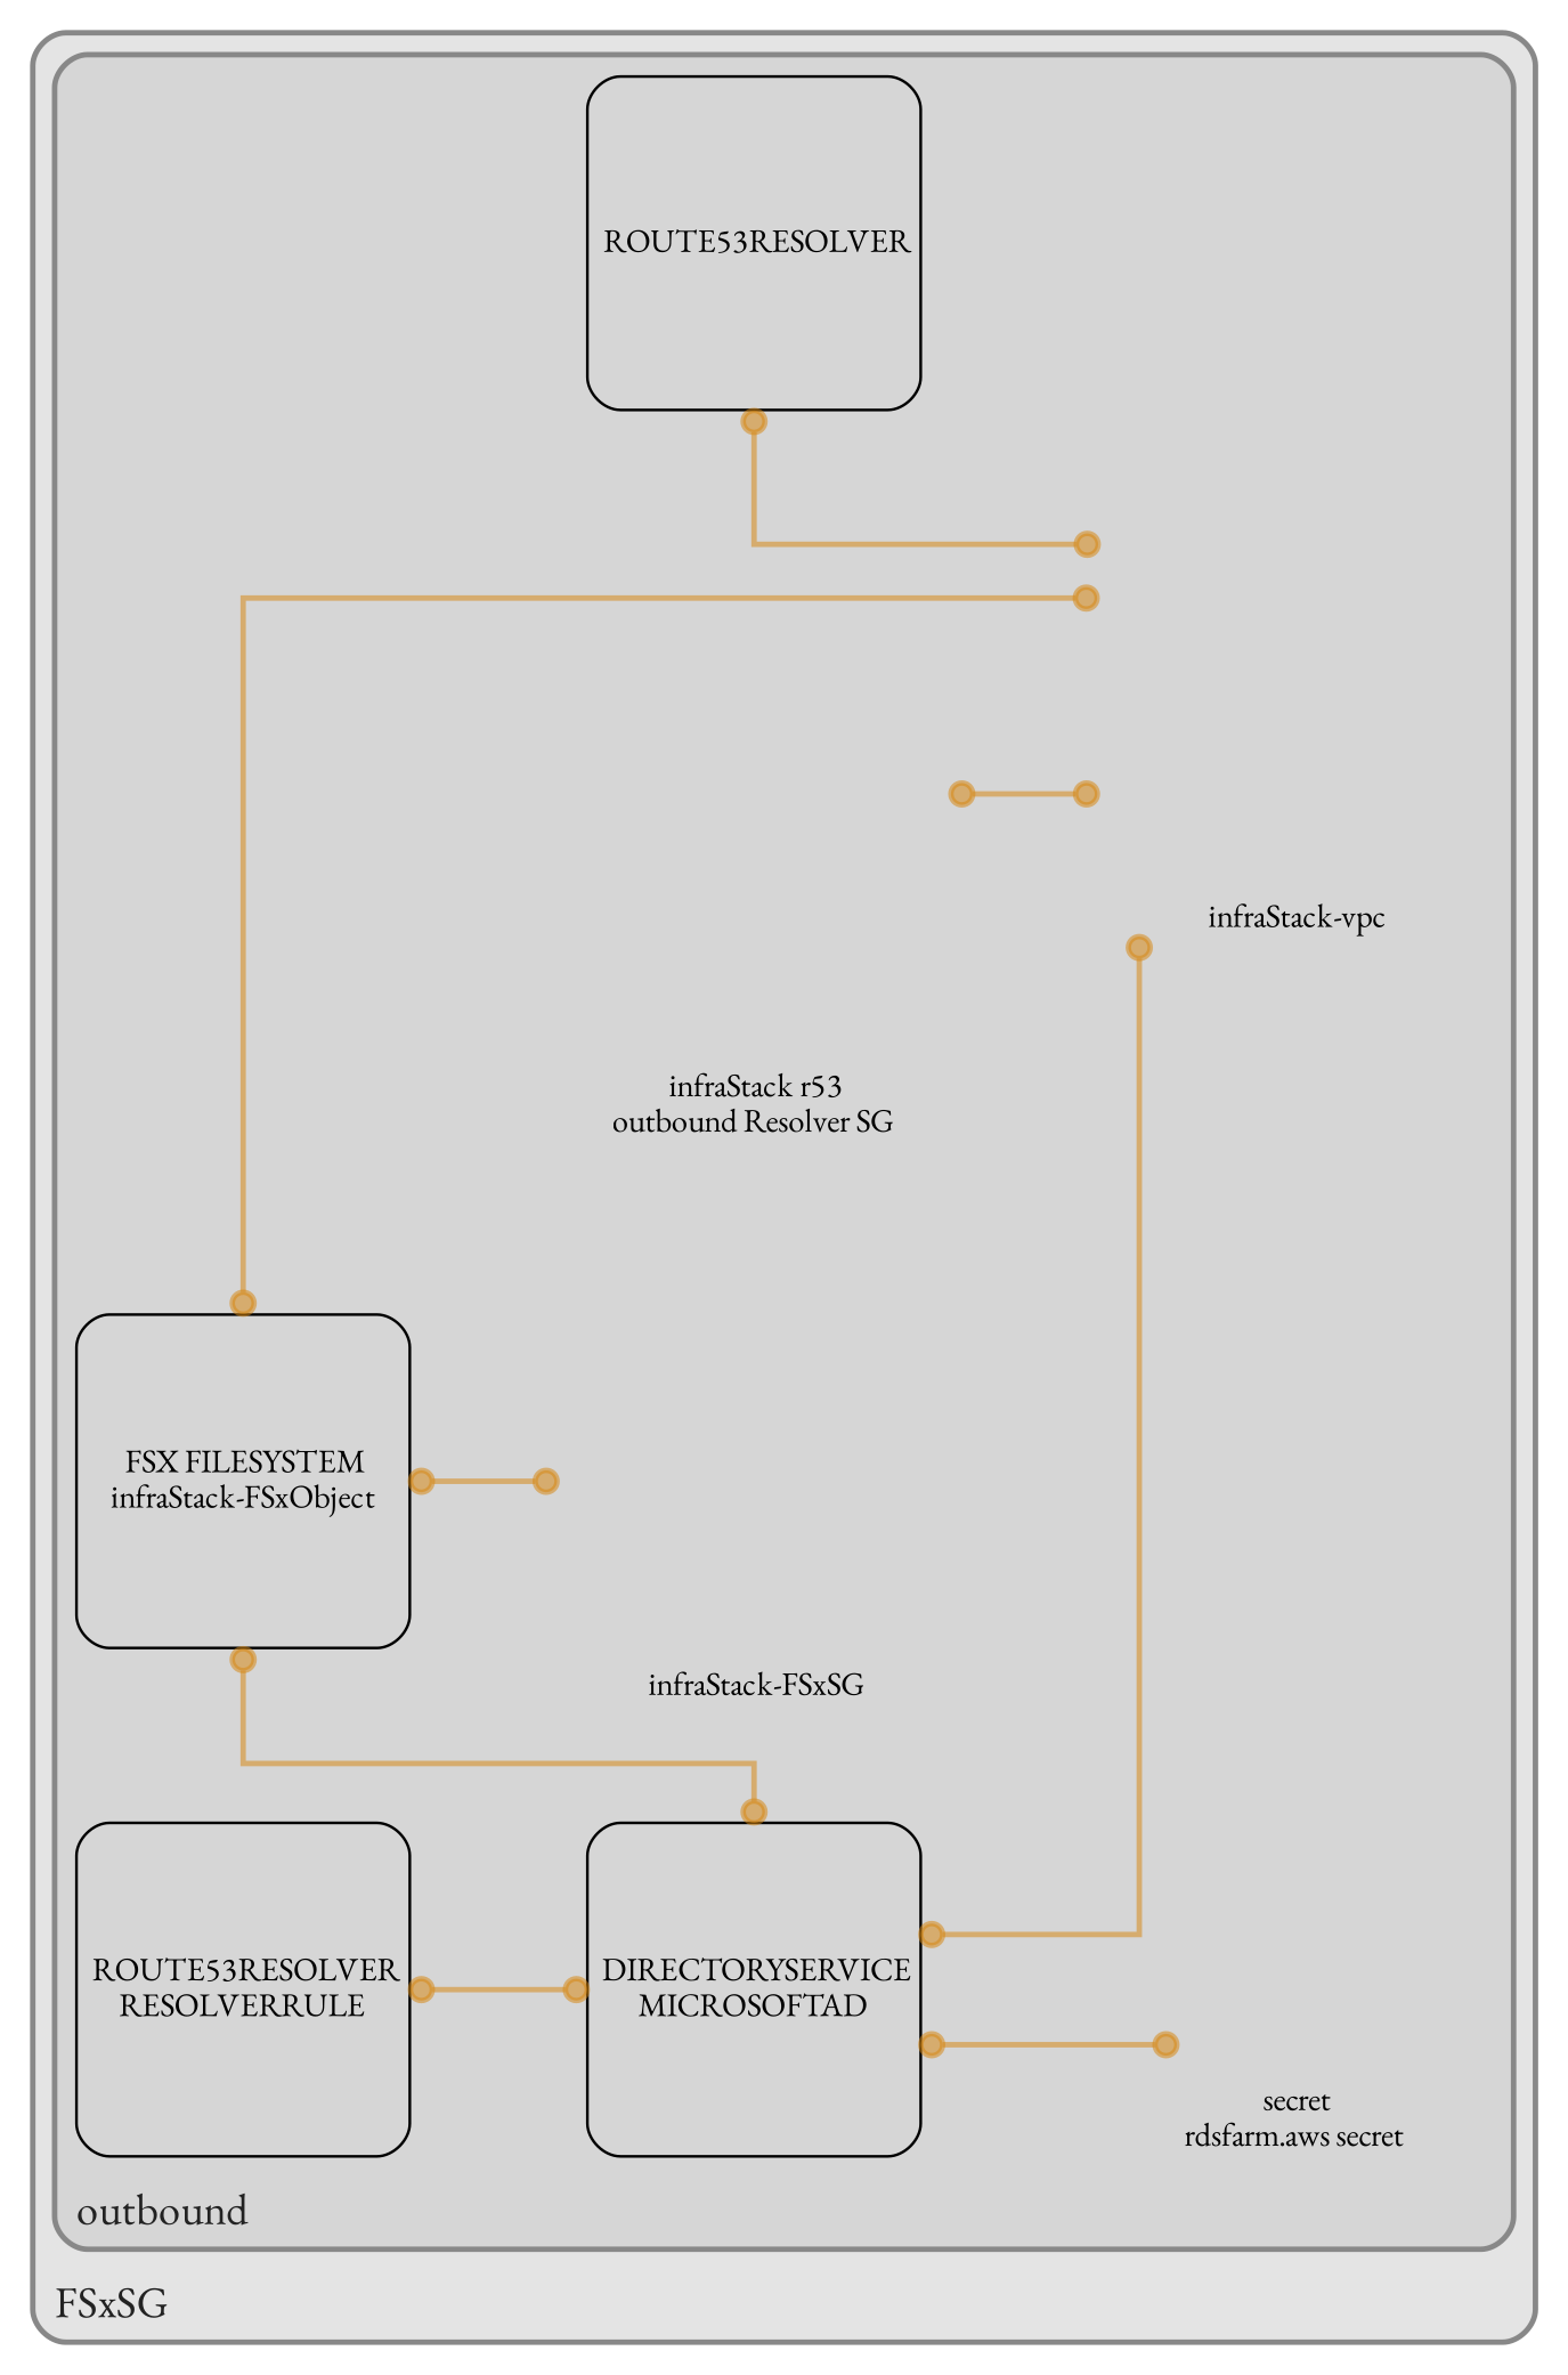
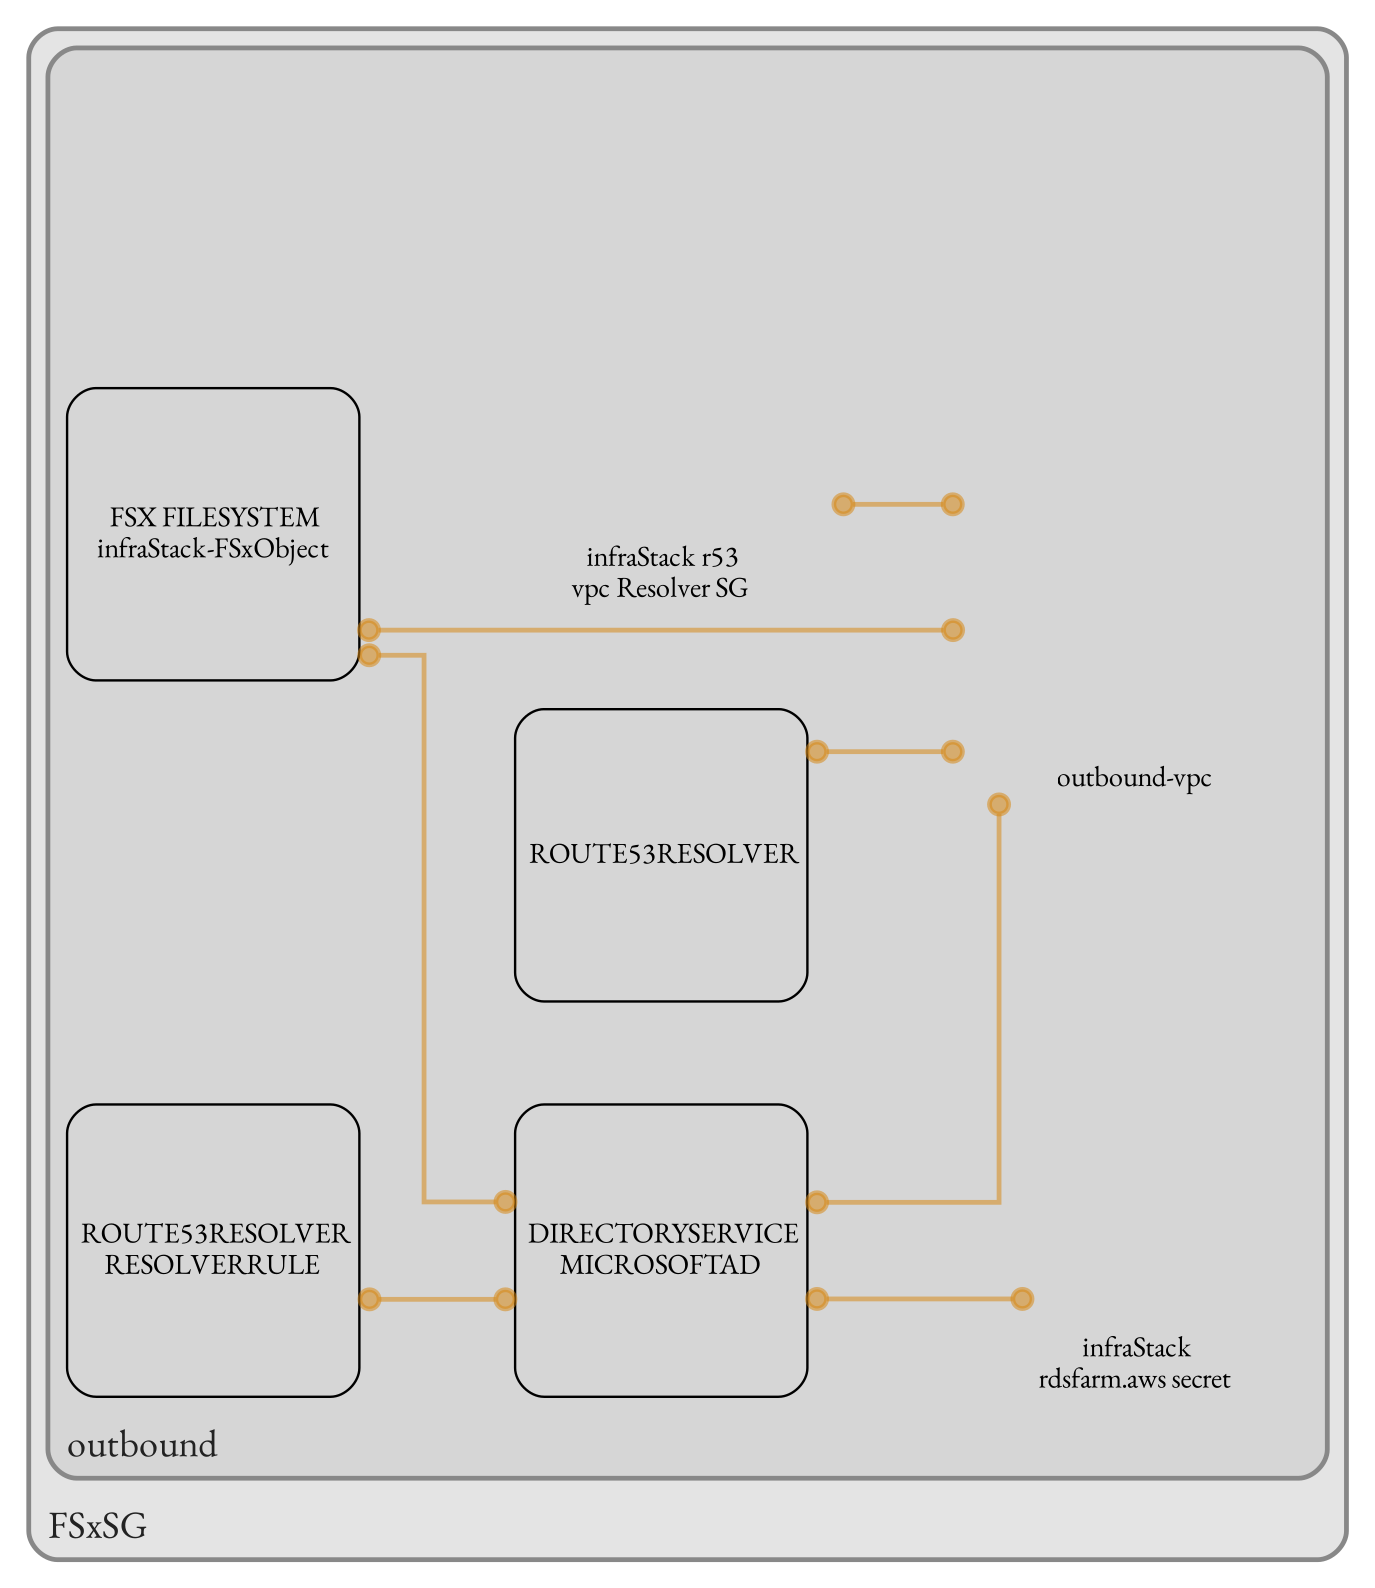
  digraph {
    compound=true
    fontcolor="#222222"
    fontname="EB Garamond"
    fontsize=15
    nodesep=0.60
    rankdir=LR
    ranksep=0.75
    splines=ortho
    node [fixedsize=true fontname="EB Garamond" fontsize=12 labelloc=b margin=8 shape="node" style=rounded]
    edge [arrowhead=dot arrowtail=dot color="#D5871488" dir=both fontname="EB Garamond" penwidth=2]
-   n1 [height=2.266 label=" infraStack-vpc" penwidth=0 width=2]
-   n2 [height=1.682 label=" secret\nrdsfarm.aws secret" penwidth=0 width=1.2]
+   n1 [height=2.266 label="outbound-vpc" penwidth=0 width=2]
+   n2 [height=1.682 label=" infraStack\nrdsfarm.aws secret" penwidth=0 width=1.2]
    n3 [height=1.7 label=" DIRECTORYSERVICE\nMICROSOFTAD" labelloc=c shape=box width=1.7]
-   n4 [height=2.4819999999999998 label=" infraStack r53\noutbound Resolver SG" penwidth=0 width=2]
+   n4 [height=2.4819999999999998 label=" infraStack r53\nvpc Resolver SG" penwidth=0 width=2]
    n5 [height=1.7 label=" ROUTE53RESOLVER\nRESOLVERRULE" labelloc=c shape=box width=1.7]
    n6 [height=1.7 label=" ROUTE53RESOLVER" labelloc=c shape=box width=1.7]
-   n7 [height=2.266 label=" infraStack-FSxSG" penwidth=0 width=2]
    n8 [height=1.7 label=" FSX FILESYSTEM\ninfraStack-FSxObject" labelloc=c shape=box width=1.7]
    subgraph sub_1 {
      subgraph cluster_2 {
        fillcolor="#e4e4e4"
        fontsize=16
        label=FSxSG
        labeljust=l
        labelloc=b
        pencolor="#888888"
        penwidth=2
        style="filled,rounded"
        subgraph cluster_3 {
          fillcolor="#d6d6d6"
          fontsize=16
          label=outbound
          labeljust=l
          labelloc=b
          pencolor="#888888"
          penwidth=2
          style="filled,rounded"
          n1
          n2
          n3
          n4
          n5
          n6
-         n7
          n8
        }
      }
    }
    n3 -> n1
    n3 -> n2
    n4 -> n1
    n5 -> n3
    n6 -> n1
    n8 -> n1
    n8 -> n3
-   n8 -> n7
  }
